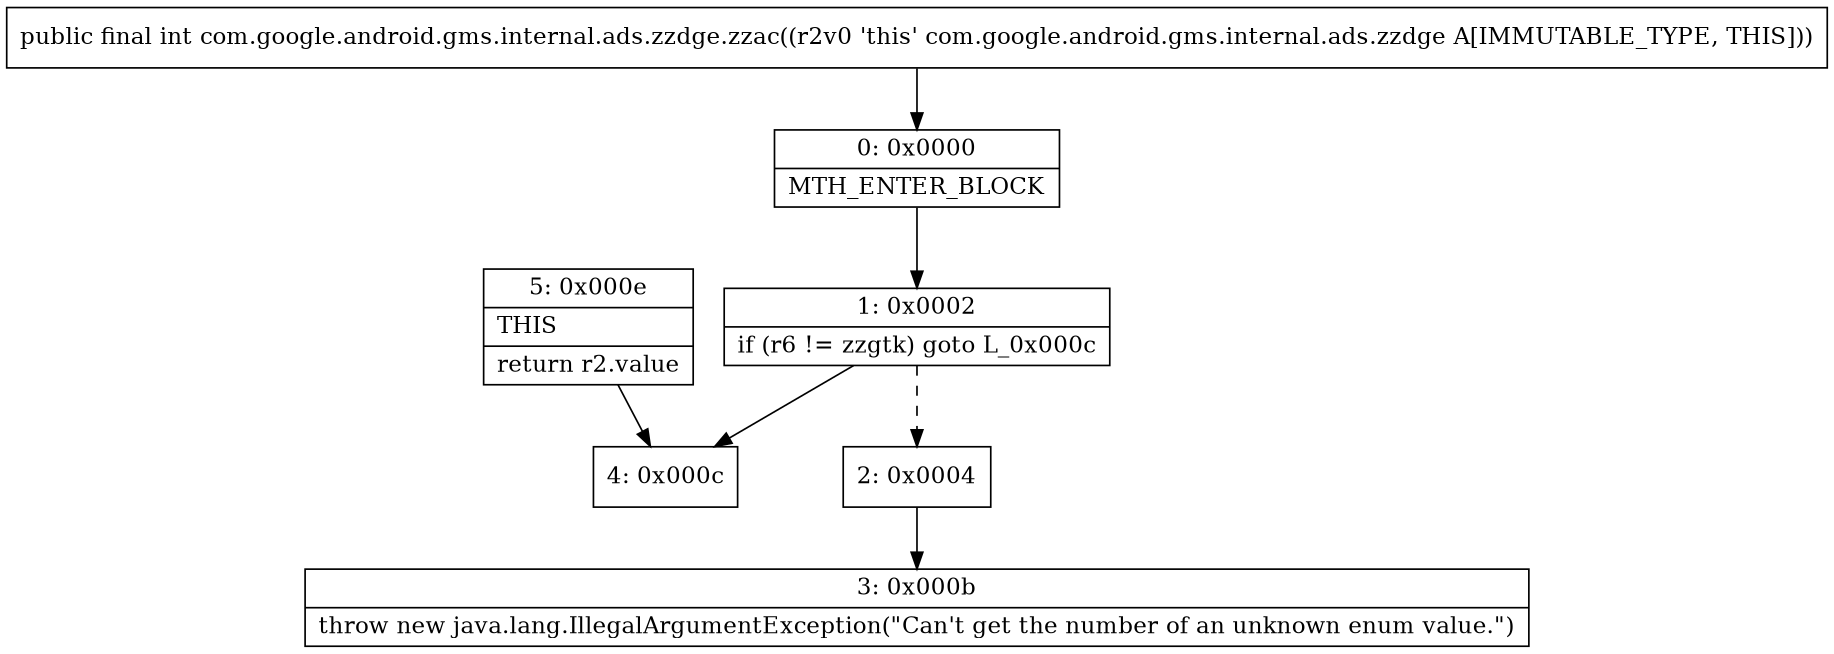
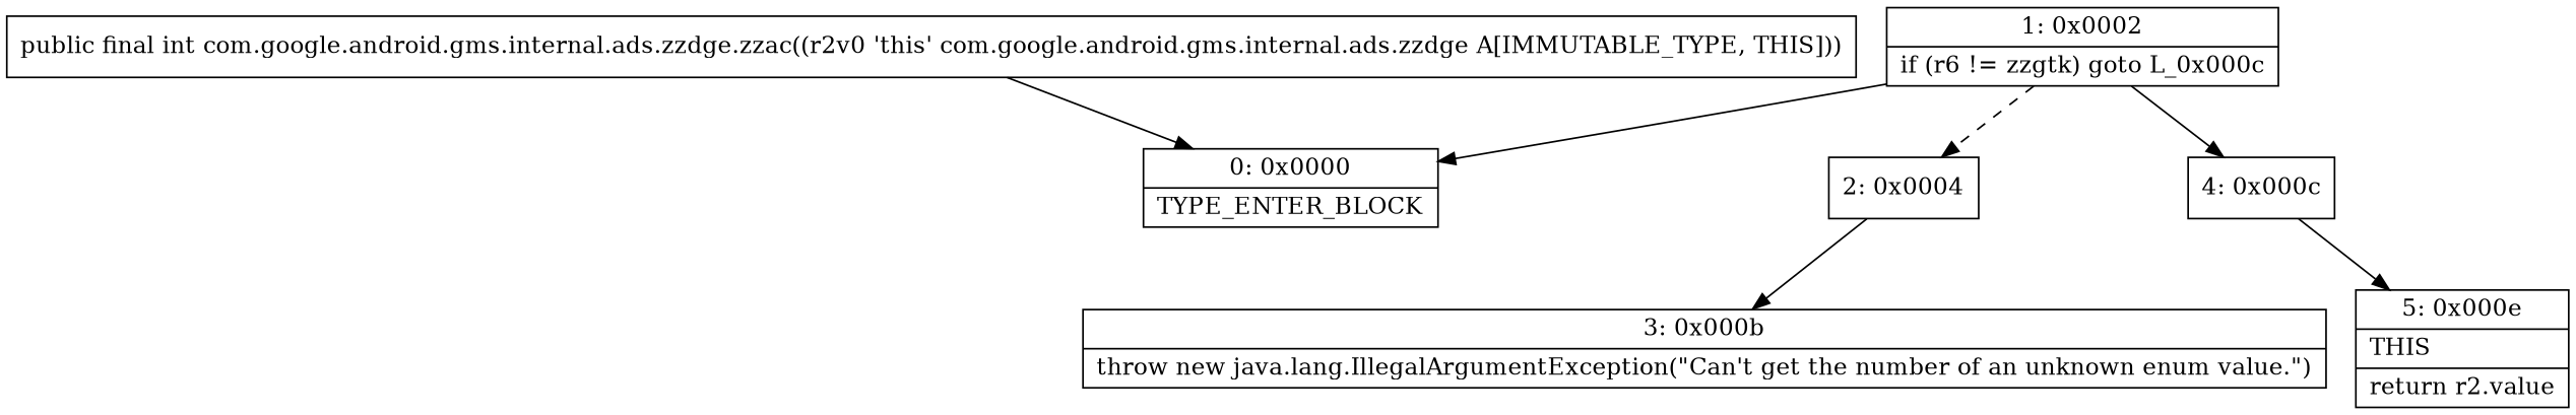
  digraph {
    node [shape=record]
-   n1 [label="{0\:\ 0x0000|MTH_ENTER_BLOCK\l}"]
+   n1 [label="{0\:\ 0x0000|TYPE_ENTER_BLOCK\l}"]
    n2 [label="{1\:\ 0x0002|if (r6 != zzgtk) goto L_0x000c\l}"]
    n3 [label="{2\:\ 0x0004}"]
    n4 [label="{4\:\ 0x000c}"]
    n5 [label="{3\:\ 0x000b|throw new java.lang.IllegalArgumentException(\"Can't get the number of an unknown enum value.\")\l}"]
    n6 [label="{5\:\ 0x000e|THIS\l|return r2.value\l}"]
    n7 [label="{public final int com.google.android.gms.internal.ads.zzdge.zzac((r2v0 'this' com.google.android.gms.internal.ads.zzdge A[IMMUTABLE_TYPE, THIS])) }"]
-   n1 -> n2
+   n2 -> n1
    n2 -> n3 [style=dashed]
    n2 -> n4
    n3 -> n5
-   n6 -> n4
+   n4 -> n6
    n7 -> n1
  }
